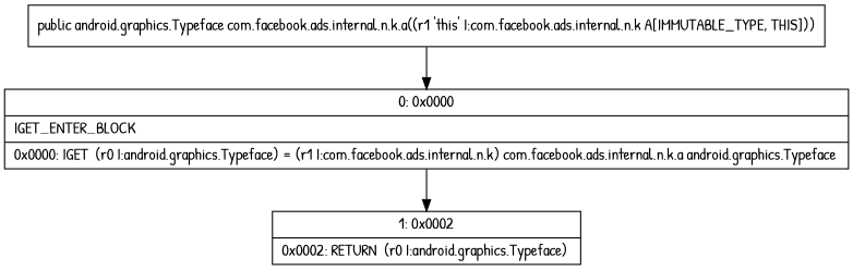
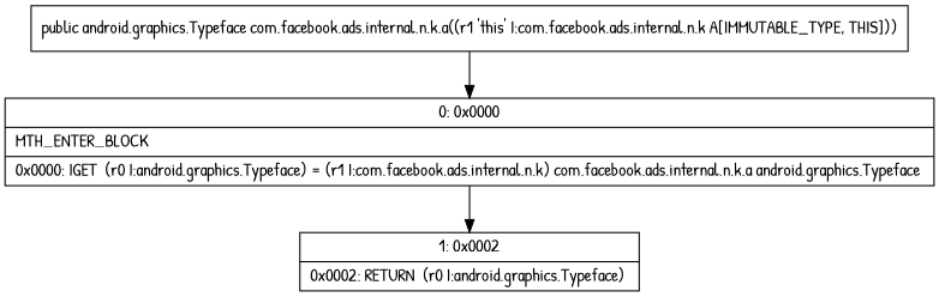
  digraph {
    fontname="Patrick Hand"
    node [shape=record fontname="Patrick Hand"]
    edge [fontname="Patrick Hand"]
-   n1 [label="{0\:\ 0x0000|IGET_ENTER_BLOCK\l|0x0000: IGET  (r0 I:android.graphics.Typeface) = (r1 I:com.facebook.ads.internal.n.k) com.facebook.ads.internal.n.k.a android.graphics.Typeface \l}"]
+   n1 [label="{0\:\ 0x0000|MTH_ENTER_BLOCK\l|0x0000: IGET  (r0 I:android.graphics.Typeface) = (r1 I:com.facebook.ads.internal.n.k) com.facebook.ads.internal.n.k.a android.graphics.Typeface \l}"]
    n2 [label="{1\:\ 0x0002|0x0002: RETURN  (r0 I:android.graphics.Typeface) \l}"]
    n3 [label="{public android.graphics.Typeface com.facebook.ads.internal.n.k.a((r1 'this' I:com.facebook.ads.internal.n.k A[IMMUTABLE_TYPE, THIS])) }"]
    n1 -> n2
    n3 -> n1
  }
